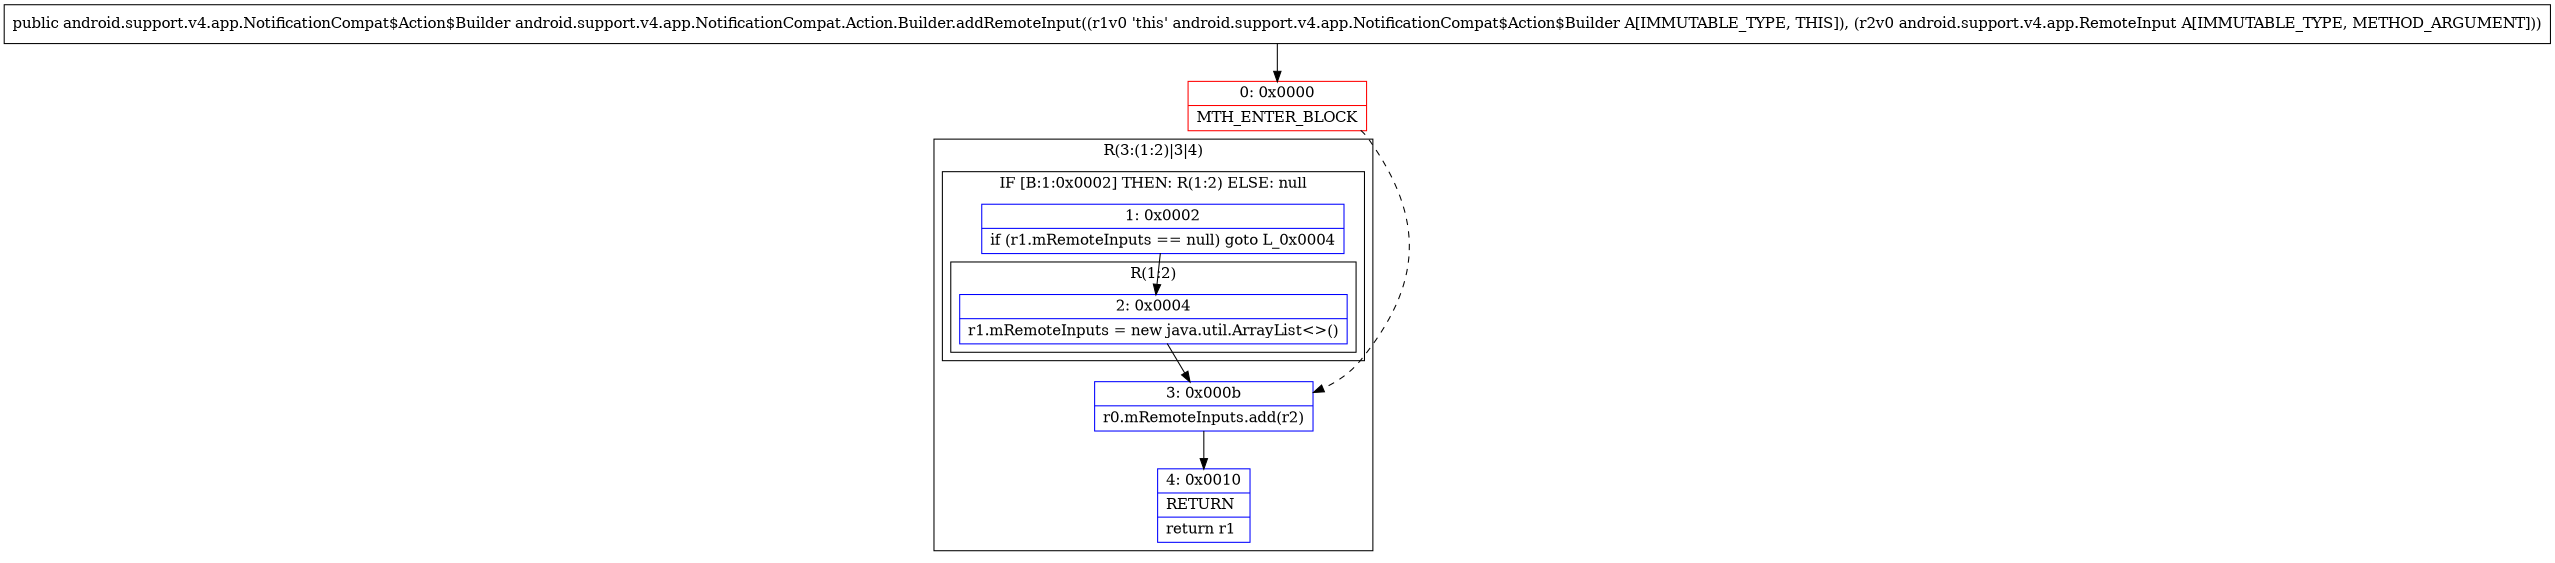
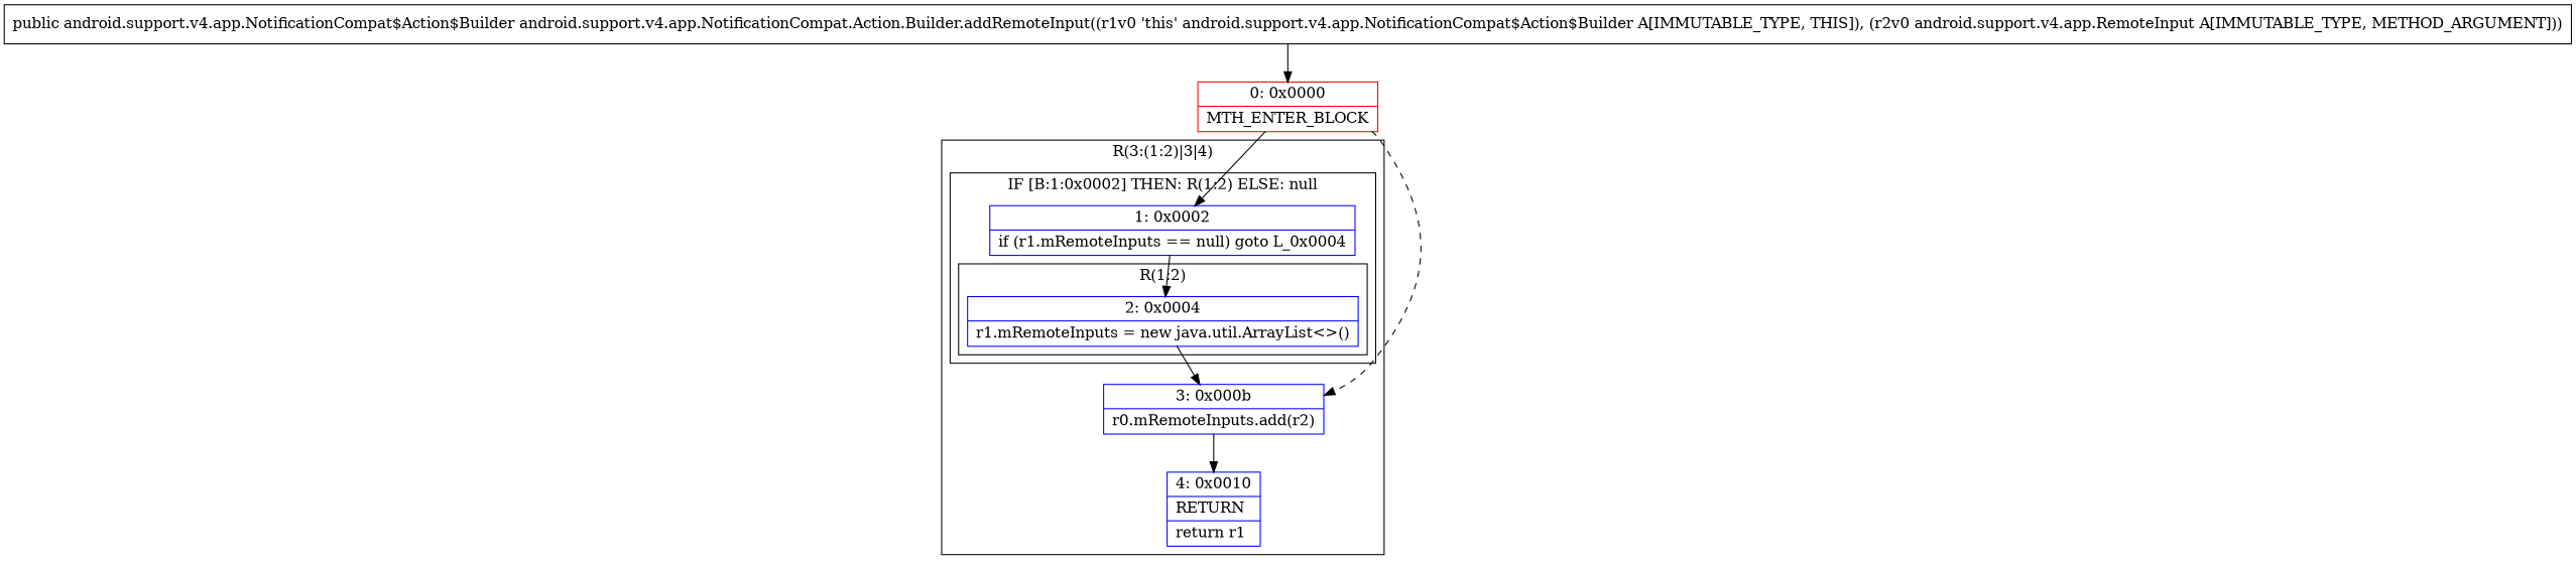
  digraph {
    node [color=blue shape=record]
    n1 [label="{2\:\ 0x0004|r1.mRemoteInputs = new java.util.ArrayList\<\>()\l}"]
    n2 [label="{1\:\ 0x0002|if (r1.mRemoteInputs == null) goto L_0x0004\l}"]
    n3 [label="{3\:\ 0x000b|r0.mRemoteInputs.add(r2)\l}"]
    n4 [label="{4\:\ 0x0010|RETURN\l|return r1\l}"]
    n5 [color=red label="{0\:\ 0x0000|MTH_ENTER_BLOCK\l}"]
    n6 [label="{public android.support.v4.app.NotificationCompat$Action$Builder android.support.v4.app.NotificationCompat.Action.Builder.addRemoteInput((r1v0 'this' android.support.v4.app.NotificationCompat$Action$Builder A[IMMUTABLE_TYPE, THIS]), (r2v0 android.support.v4.app.RemoteInput A[IMMUTABLE_TYPE, METHOD_ARGUMENT])) }" color=""]
    subgraph cluster_1 {
      label="R(3:(1:2)|3|4)"
      n3
      n4
      subgraph cluster_2 {
        label="IF [B:1:0x0002] THEN: R(1:2) ELSE: null"
        n2
        subgraph cluster_3 {
          label="R(1:2)"
          n1
        }
      }
    }
    n1 -> n3
    n2 -> n1
    n3 -> n4
+   n5 -> n2
    n5 -> n3 [style=dashed]
    n6 -> n5
  }
